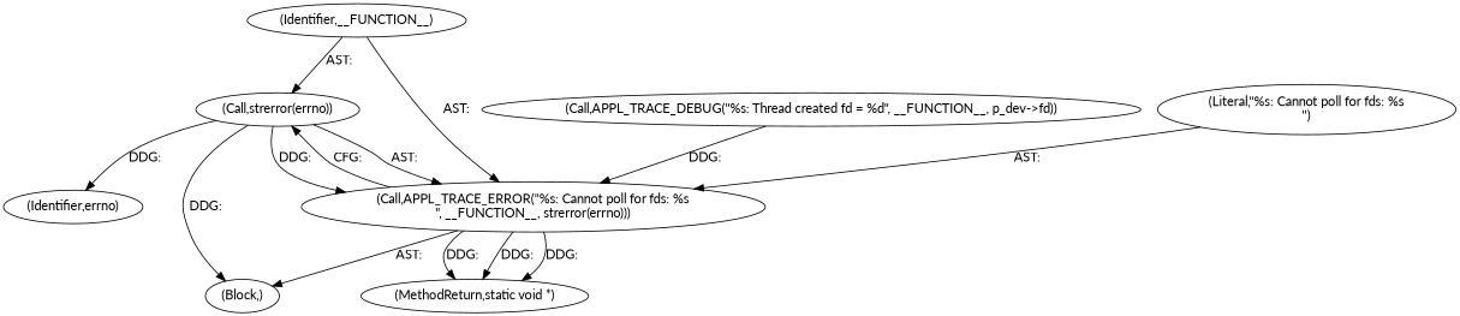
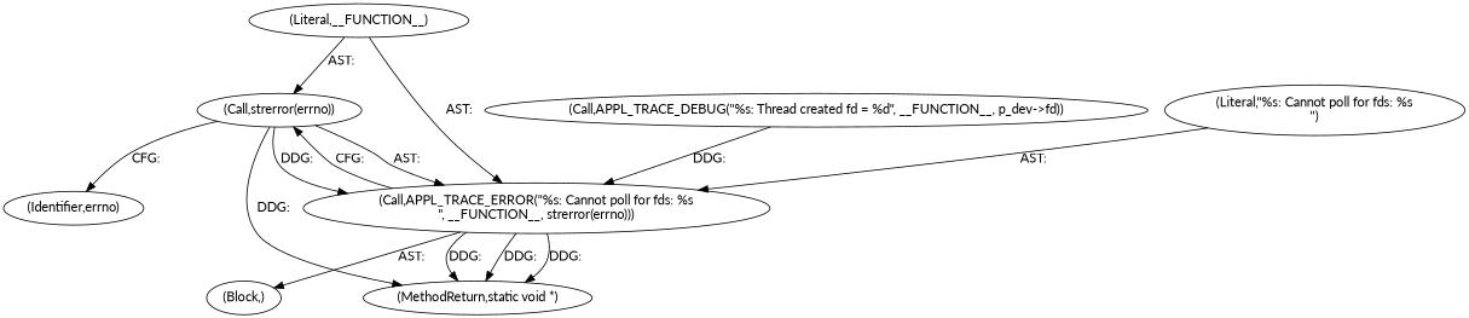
  digraph {
    fontname=Lato
    node [fontname=Lato]
    edge [fontname=Lato]
    n1 [label="(Call,strerror(errno))"]
    n2 [label="(Call,APPL_TRACE_ERROR(\"%s: Cannot poll for fds: %s\n\", __FUNCTION__, strerror(errno)))"]
    n3 [label="(Identifier,errno)"]
    n4 [label="(MethodReturn,static void *)"]
    n5 [label="(Block,)"]
    n6 [label="(Literal,\"%s: Cannot poll for fds: %s\n\")"]
    n7 [label="(Call,APPL_TRACE_DEBUG(\"%s: Thread created fd = %d\", __FUNCTION__, p_dev->fd))"]
-   n8 [label="(Identifier,__FUNCTION__)"]
+   n8 [label="(Literal,__FUNCTION__)"]
    n1 -> n2 [label="AST: "]
    n1 -> n2 [label="DDG: "]
-   n1 -> n3 [label="DDG: "]
-   n1 -> n5 [label="DDG: "]
+   n1 -> n3 [label="CFG: "]
+   n1 -> n4 [label="DDG: "]
    n2 -> n1 [label="CFG: "]
    n2 -> n4 [label="DDG: "]
    n2 -> n4 [label="DDG: "]
    n2 -> n4 [label="DDG: "]
    n2 -> n5 [label="AST: "]
    n6 -> n2 [label="AST: "]
    n7 -> n2 [label="DDG: "]
    n8 -> n1 [label="AST: "]
    n8 -> n2 [label="AST: "]
  }
